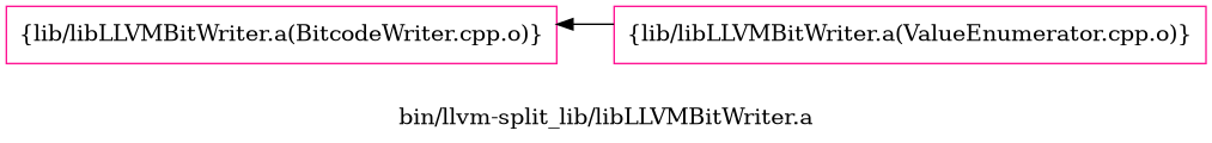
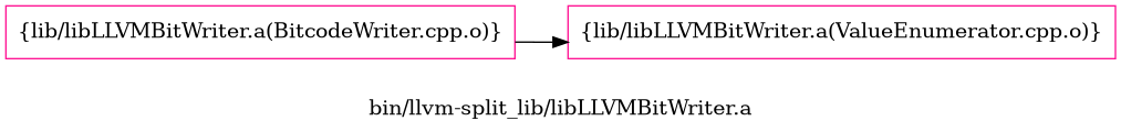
  digraph {
    label="bin/llvm-split_lib/libLLVMBitWriter.a"
    rankdir=LR
    node [group=0 shape=box color=deeppink]
    n1 [label="{lib/libLLVMBitWriter.a(BitcodeWriter.cpp.o)}"]
    n2 [label="{lib/libLLVMBitWriter.a(ValueEnumerator.cpp.o)}"]
    subgraph sub_1 {
      rank=same
      n1
    }
-   n2 -> n1
+   n1 -> n2
  }
